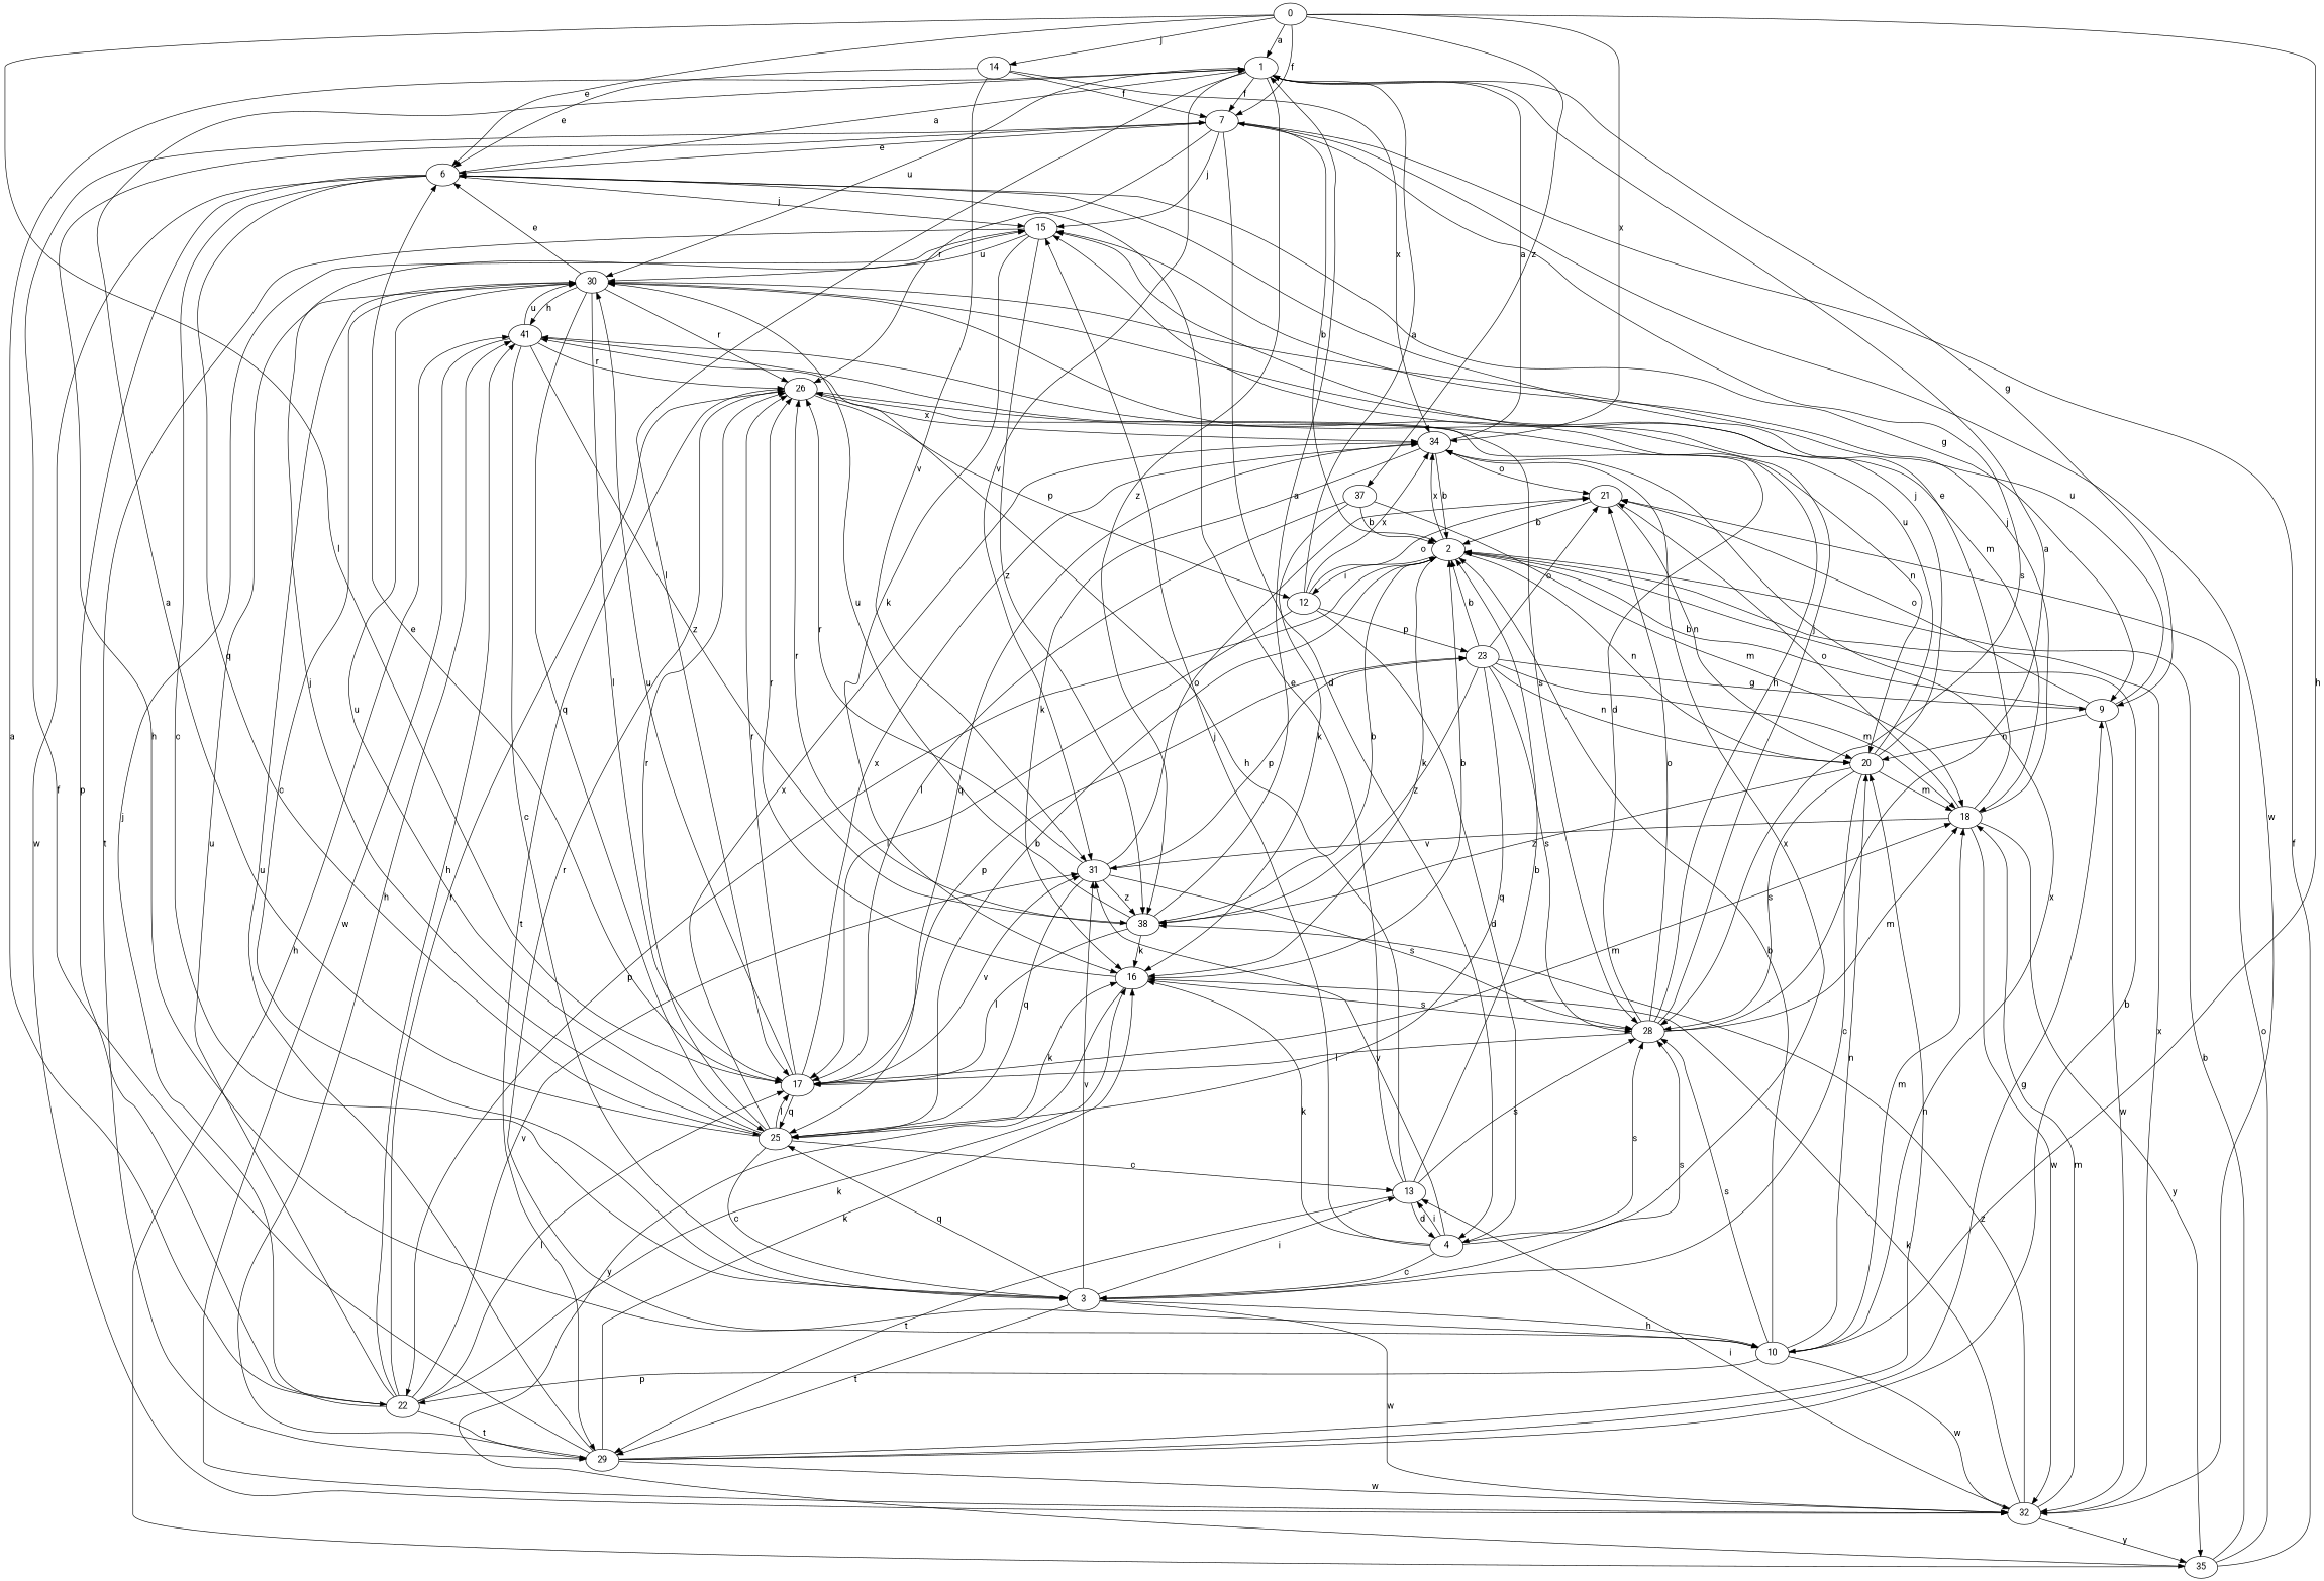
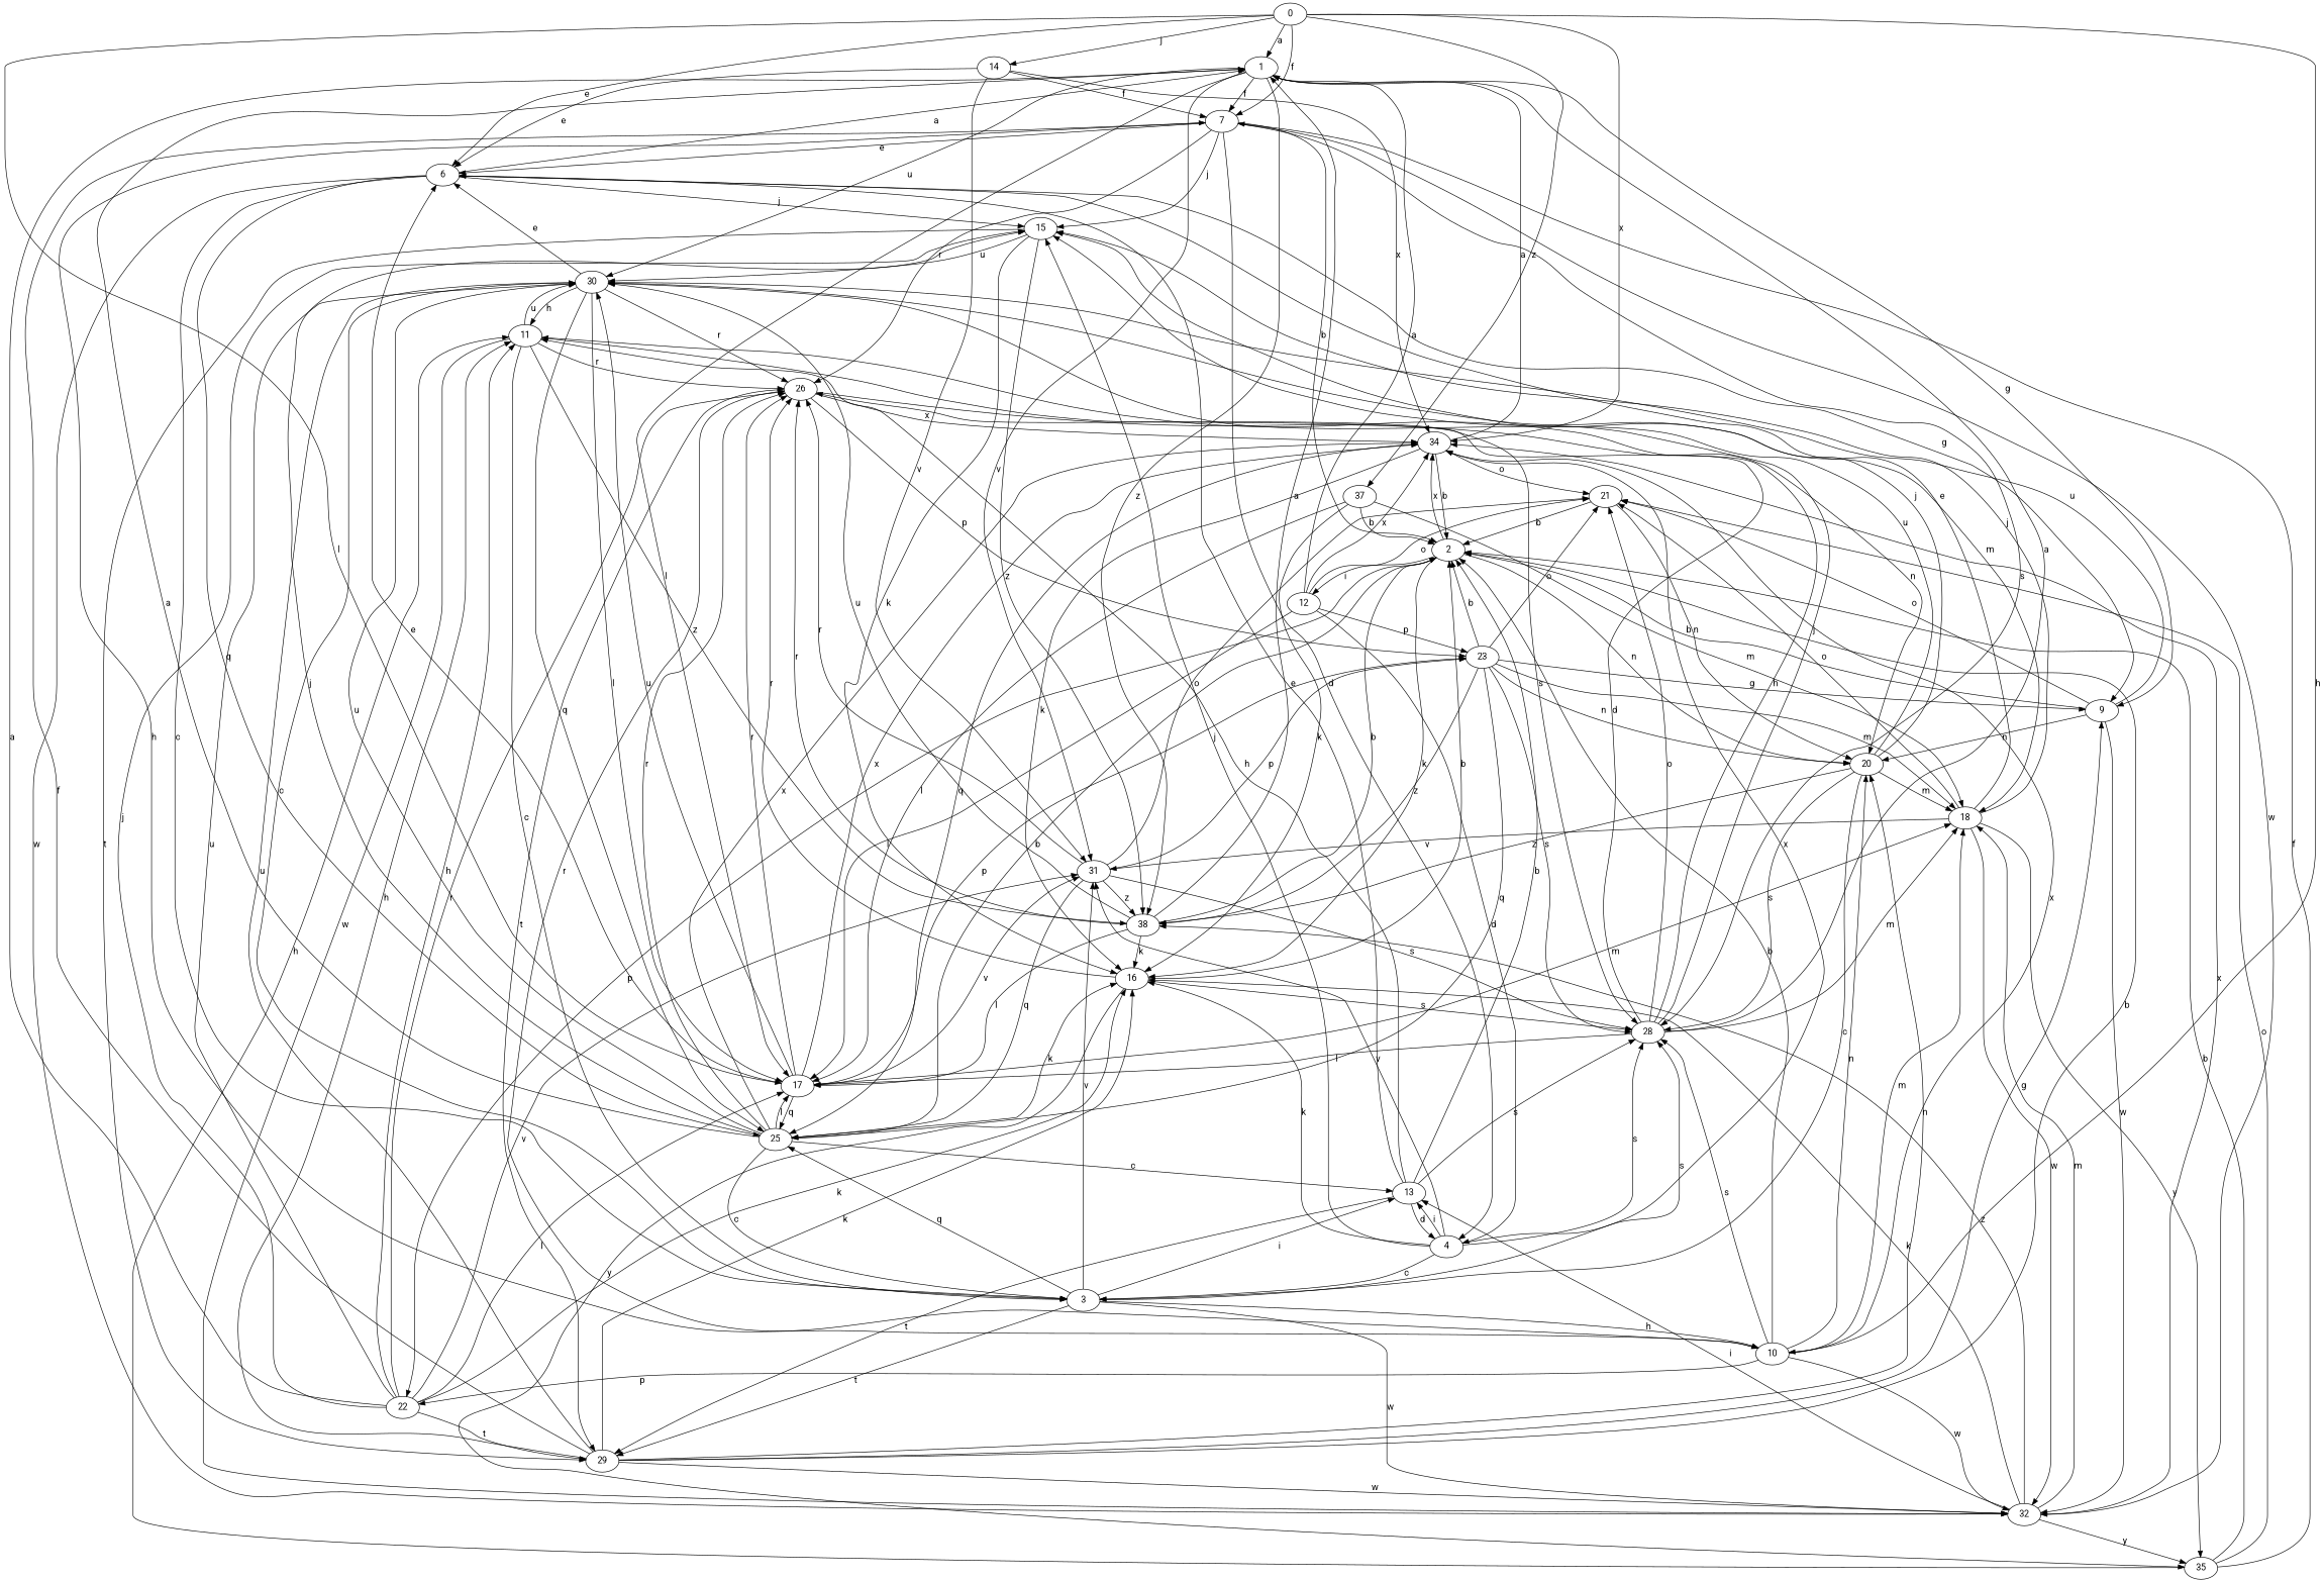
  strict digraph {
    fontname=Roboto
    node [fontname=Roboto]
    edge [fontname=Roboto]
    0
    1
    6
    7
    10
    14
    17
    34
    37
    9
    30
    31
    38
    22
    3
    25
    32
    15
    2
    28
    4
    26
    20
    18
    23
    16
    21
-   11 [label=41]
+   11
    12
    35
    29
    13
    0 -> 1 [label=a]
    0 -> 6 [label=e]
    0 -> 7 [label=f]
    0 -> 10 [label=h]
    0 -> 14 [label=j]
    0 -> 17 [label=l]
    0 -> 34 [label=x]
    0 -> 37 [label=z]
    1 -> 7 [label=f]
    1 -> 17 [label=l]
    1 -> 9 [label=g]
    1 -> 30 [label=u]
    1 -> 31 [label=v]
    1 -> 38 [label=z]
    6 -> 1 [label=a]
    6 -> 9 [label=g]
-   6 -> 22 [label=p]
    6 -> 3 [label=c]
    6 -> 25 [label=q]
    6 -> 32 [label=w]
    6 -> 15 [label=j]
    7 -> 6 [label=e]
    7 -> 10 [label=h]
    7 -> 32 [label=w]
    7 -> 15 [label=j]
    7 -> 2 [label=b]
    7 -> 28 [label=s]
    7 -> 4 [label=d]
    7 -> 26 [label=r]
    10 -> 34 [label=x]
    10 -> 22 [label=p]
    10 -> 32 [label=w]
    10 -> 2 [label=b]
    10 -> 28 [label=s]
    10 -> 26 [label=r]
    10 -> 20 [label=n]
    10 -> 18 [label=m]
    14 -> 6 [label=e]
    14 -> 7 [label=f]
    14 -> 34 [label=x]
    14 -> 31 [label=v]
    17 -> 6 [label=e]
    17 -> 34 [label=x]
    17 -> 30 [label=u]
    17 -> 31 [label=v]
    17 -> 25 [label=q]
    17 -> 26 [label=r]
    17 -> 18 [label=m]
    17 -> 23 [label=p]
    34 -> 1 [label=a]
    34 -> 25 [label=q]
    34 -> 2 [label=b]
    34 -> 16 [label=k]
    34 -> 21 [label=o]
    37 -> 17 [label=l]
    37 -> 2 [label=b]
    37 -> 18 [label=m]
    37 -> 16 [label=k]
    9 -> 30 [label=u]
    9 -> 32 [label=w]
    9 -> 2 [label=b]
    9 -> 20 [label=n]
    9 -> 21 [label=o]
    30 -> 6 [label=e]
    30 -> 17 [label=l]
    30 -> 3 [label=c]
    30 -> 25 [label=q]
    30 -> 26 [label=r]
    30 -> 18 [label=m]
    30 -> 11 [label=h]
    31 -> 38 [label=z]
    31 -> 25 [label=q]
    31 -> 28 [label=s]
    31 -> 26 [label=r]
    31 -> 23 [label=p]
    31 -> 21 [label=o]
    38 -> 1 [label=a]
    38 -> 17 [label=l]
    38 -> 30 [label=u]
    38 -> 2 [label=b]
    38 -> 26 [label=r]
    38 -> 16 [label=k]
    22 -> 1 [label=a]
    22 -> 17 [label=l]
    22 -> 30 [label=u]
    22 -> 31 [label=v]
    22 -> 15 [label=j]
    22 -> 26 [label=r]
    22 -> 16 [label=k]
    22 -> 11 [label=h]
    22 -> 29 [label=t]
    3 -> 10 [label=h]
    3 -> 31 [label=v]
    3 -> 25 [label=q]
    3 -> 32 [label=w]
    3 -> 28 [label=s]
    3 -> 29 [label=t]
    3 -> 13 [label=i]
    25 -> 1 [label=a]
    25 -> 17 [label=l]
    25 -> 34 [label=x]
    25 -> 30 [label=u]
    25 -> 3 [label=c]
    25 -> 15 [label=j]
    25 -> 2 [label=b]
    25 -> 26 [label=r]
    25 -> 16 [label=k]
    25 -> 13 [label=c]
-   32 -> 2 [label=x]
+   32 -> 34 [label=x]
    32 -> 38 [label=z]
    32 -> 18 [label=m]
    32 -> 16 [label=k]
    32 -> 35 [label=y]
    32 -> 13 [label=i]
    15 -> 30 [label=u]
    15 -> 38 [label=z]
    15 -> 16 [label=k]
    15 -> 29 [label=t]
    2 -> 34 [label=x]
    2 -> 22 [label=p]
    2 -> 20 [label=n]
    2 -> 16 [label=k]
    2 -> 12 [label=i]
    28 -> 1 [label=a]
    28 -> 17 [label=l]
    28 -> 15 [label=j]
    28 -> 26 [label=d]
    28 -> 18 [label=m]
    28 -> 21 [label=o]
    28 -> 11 [label=h]
    4 -> 34 [label=x]
    4 -> 31 [label=v]
    4 -> 3 [label=c]
    4 -> 15 [label=j]
    4 -> 28 [label=s]
    4 -> 16 [label=k]
    4 -> 13 [label=i]
    26 -> 34 [label=x]
    26 -> 20 [label=n]
-   26 -> 12 [label=p]
+   26 -> 23 [label=p]
    26 -> 29 [label=t]
    20 -> 30 [label=u]
    20 -> 38 [label=z]
    20 -> 3 [label=c]
    20 -> 15 [label=j]
    20 -> 28 [label=s]
    20 -> 18 [label=m]
    18 -> 6 [label=e]
    18 -> 31 [label=v]
    18 -> 32 [label=w]
    18 -> 15 [label=j]
    18 -> 21 [label=o]
    18 -> 35 [label=y]
    23 -> 9 [label=g]
    23 -> 38 [label=z]
    23 -> 25 [label=q]
    23 -> 2 [label=b]
    23 -> 28 [label=s]
    23 -> 20 [label=n]
    23 -> 18 [label=m]
    23 -> 21 [label=o]
    16 -> 2 [label=b]
    16 -> 28 [label=s]
    16 -> 26 [label=r]
    16 -> 35 [label=y]
    21 -> 2 [label=b]
    21 -> 20 [label=n]
    11 -> 30 [label=u]
    11 -> 38 [label=z]
    11 -> 3 [label=c]
    11 -> 32 [label=w]
    11 -> 28 [label=s]
    11 -> 26 [label=r]
    12 -> 1 [label=a]
    12 -> 17 [label=l]
    12 -> 34 [label=x]
    12 -> 4 [label=d]
    12 -> 23 [label=p]
    12 -> 21 [label=o]
    35 -> 7 [label=f]
    35 -> 2 [label=b]
    35 -> 21 [label=o]
    35 -> 11 [label=h]
    29 -> 7 [label=f]
    29 -> 9 [label=g]
    29 -> 30 [label=u]
    29 -> 32 [label=w]
    29 -> 2 [label=b]
    29 -> 20 [label=n]
    29 -> 16 [label=k]
    29 -> 11 [label=h]
    13 -> 6 [label=e]
    13 -> 2 [label=b]
    13 -> 28 [label=s]
    13 -> 4 [label=d]
    13 -> 11 [label=h]
    13 -> 29 [label=t]
  }
